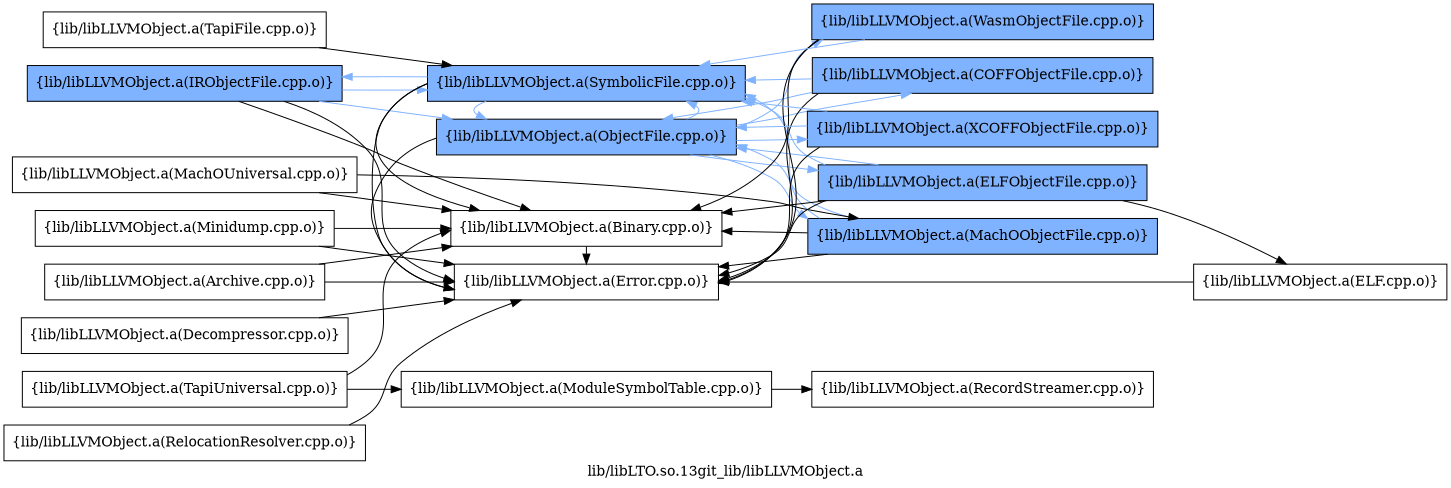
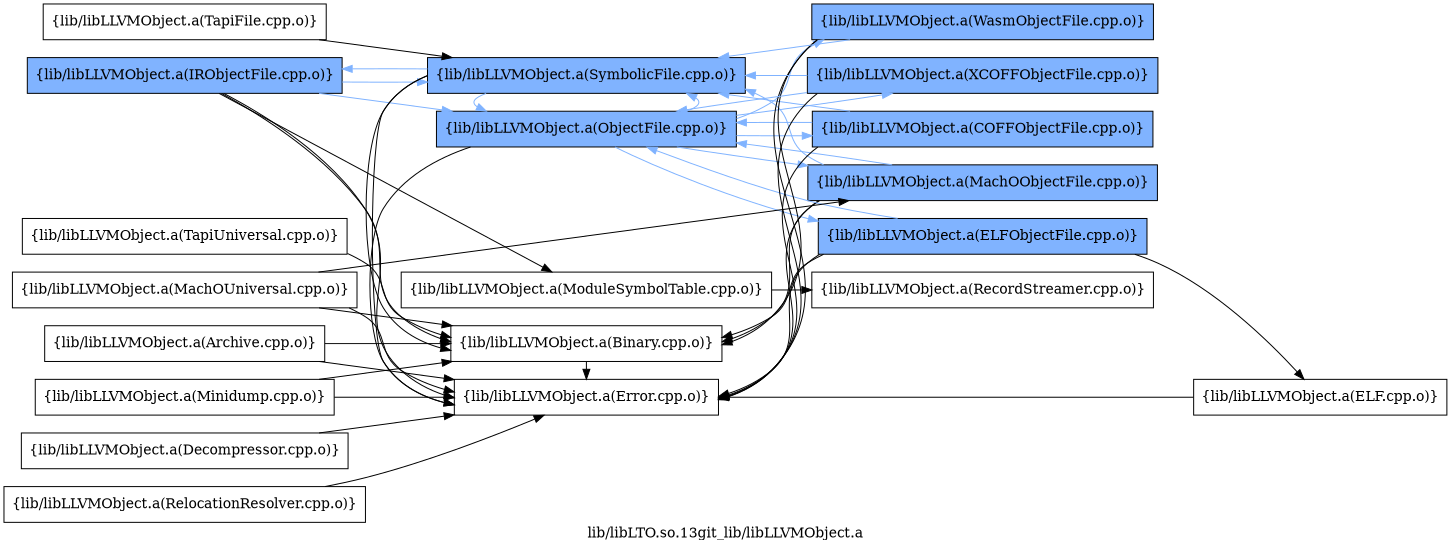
  digraph {
    label="lib/libLTO.so.13git_lib/libLLVMObject.a"
    rankdir=LR
    node [group=0 shape=box]
    n1 [fillcolor="0.600000 0.5 1" group=1 label="{lib/libLLVMObject.a(IRObjectFile.cpp.o)}" style=filled]
    n2 [label="{lib/libLLVMObject.a(Binary.cpp.o)}"]
    n3 [label="{lib/libLLVMObject.a(Error.cpp.o)}"]
    n4 [label="{lib/libLLVMObject.a(ModuleSymbolTable.cpp.o)}"]
    n5 [fillcolor="0.600000 0.5 1" group=1 label="{lib/libLLVMObject.a(ObjectFile.cpp.o)}" style=filled]
    n6 [fillcolor="0.600000 0.5 1" group=1 label="{lib/libLLVMObject.a(SymbolicFile.cpp.o)}" style=filled]
    n7 [label="{lib/libLLVMObject.a(RecordStreamer.cpp.o)}"]
    n8 [fillcolor="0.600000 0.5 1" group=1 label="{lib/libLLVMObject.a(MachOObjectFile.cpp.o)}" style=filled]
    n9 [fillcolor="0.600000 0.5 1" group=1 label="{lib/libLLVMObject.a(ELFObjectFile.cpp.o)}" style=filled]
    n10 [fillcolor="0.600000 0.5 1" group=1 label="{lib/libLLVMObject.a(COFFObjectFile.cpp.o)}" style=filled]
    n11 [fillcolor="0.600000 0.5 1" group=1 label="{lib/libLLVMObject.a(WasmObjectFile.cpp.o)}" style=filled]
    n12 [fillcolor="0.600000 0.5 1" group=1 label="{lib/libLLVMObject.a(XCOFFObjectFile.cpp.o)}" style=filled]
    n13 [label="{lib/libLLVMObject.a(ELF.cpp.o)}"]
    n14 [label="{lib/libLLVMObject.a(Archive.cpp.o)}"]
    n15 [label="{lib/libLLVMObject.a(Decompressor.cpp.o)}"]
    n16 [label="{lib/libLLVMObject.a(MachOUniversal.cpp.o)}"]
    n17 [label="{lib/libLLVMObject.a(Minidump.cpp.o)}"]
    n18 [label="{lib/libLLVMObject.a(RelocationResolver.cpp.o)}"]
    n19 [label="{lib/libLLVMObject.a(TapiUniversal.cpp.o)}"]
    n20 [label="{lib/libLLVMObject.a(TapiFile.cpp.o)}"]
    subgraph sub_1 {
      rank=same
      n1
    }
    subgraph sub_2 {
      rank=same
      n2
      n3
      n4
      n5
      n6
    }
    subgraph sub_3 {
      rank=same
      n7
      n8
      n9
      n10
      n11
      n12
    }
    n1 -> n2
    n1 -> n3
-   n19 -> n4
+   n1 -> n4
    n1 -> n5 [color="0.600000 0.5 1"]
    n1 -> n6 [color="0.600000 0.5 1"]
    n2 -> n3
    n4 -> n7
    n5 -> n3
    n5 -> n6 [color="0.600000 0.5 1"]
    n5 -> n8 [color="0.600000 0.5 1"]
    n5 -> n9 [color="0.600000 0.5 1"]
    n5 -> n10 [color="0.600000 0.5 1"]
    n5 -> n11 [color="0.600000 0.5 1"]
    n5 -> n12 [color="0.600000 0.5 1"]
    n6 -> n1 [color="0.600000 0.5 1"]
    n6 -> n2
    n6 -> n3
    n6 -> n5 [color="0.600000 0.5 1"]
    n8 -> n2
    n8 -> n3
    n8 -> n5 [color="0.600000 0.5 1"]
    n8 -> n6 [color="0.600000 0.5 1"]
    n9 -> n2
    n9 -> n3
    n9 -> n5 [color="0.600000 0.5 1"]
-   n9 -> n6 [color="0.600000 0.5 1"]
    n9 -> n13
    n10 -> n3
    n10 -> n5 [color="0.600000 0.5 1"]
    n10 -> n6 [color="0.600000 0.5 1"]
    n11 -> n2
    n11 -> n3
    n11 -> n6 [color="0.600000 0.5 1"]
    n12 -> n3
    n12 -> n5 [color="0.600000 0.5 1"]
    n12 -> n6 [color="0.600000 0.5 1"]
    n13 -> n3
    n14 -> n2
    n14 -> n3
    n15 -> n3
    n16 -> n2
+   n16 -> n3
    n16 -> n8
    n17 -> n2
    n17 -> n3
    n18 -> n3
    n19 -> n2
    n20 -> n6
  }
